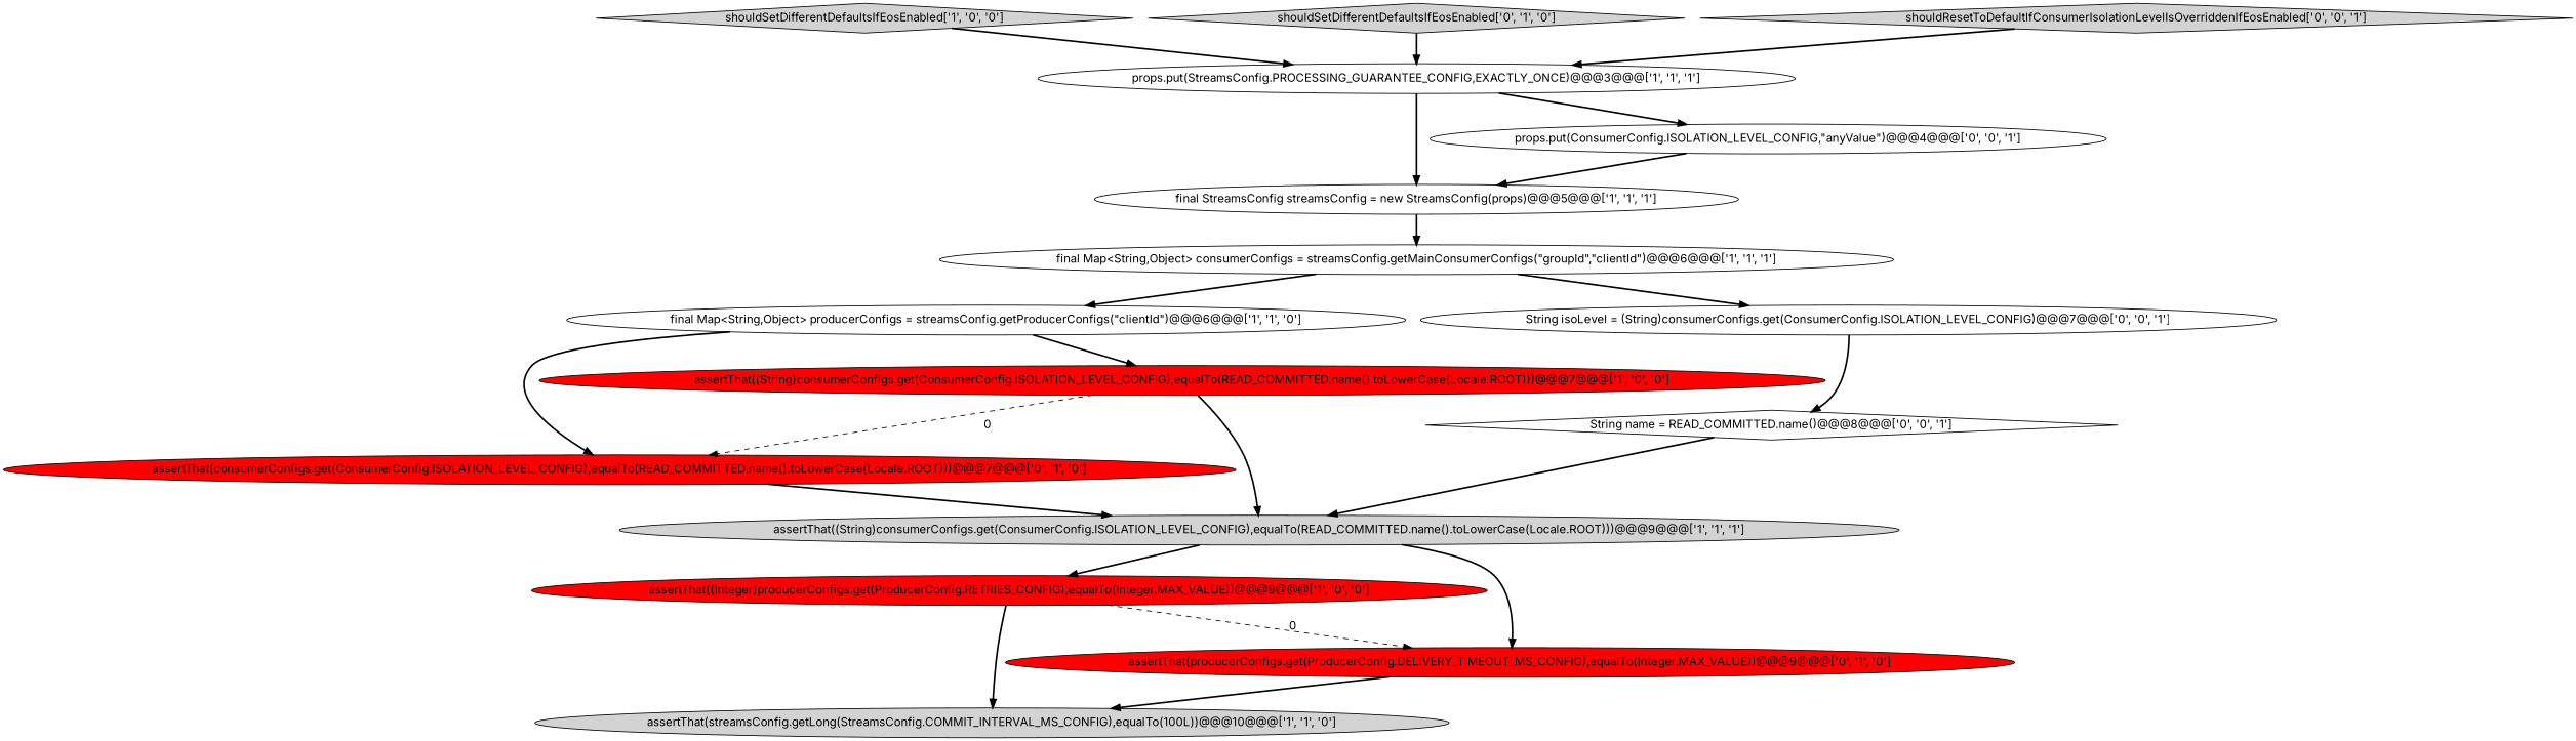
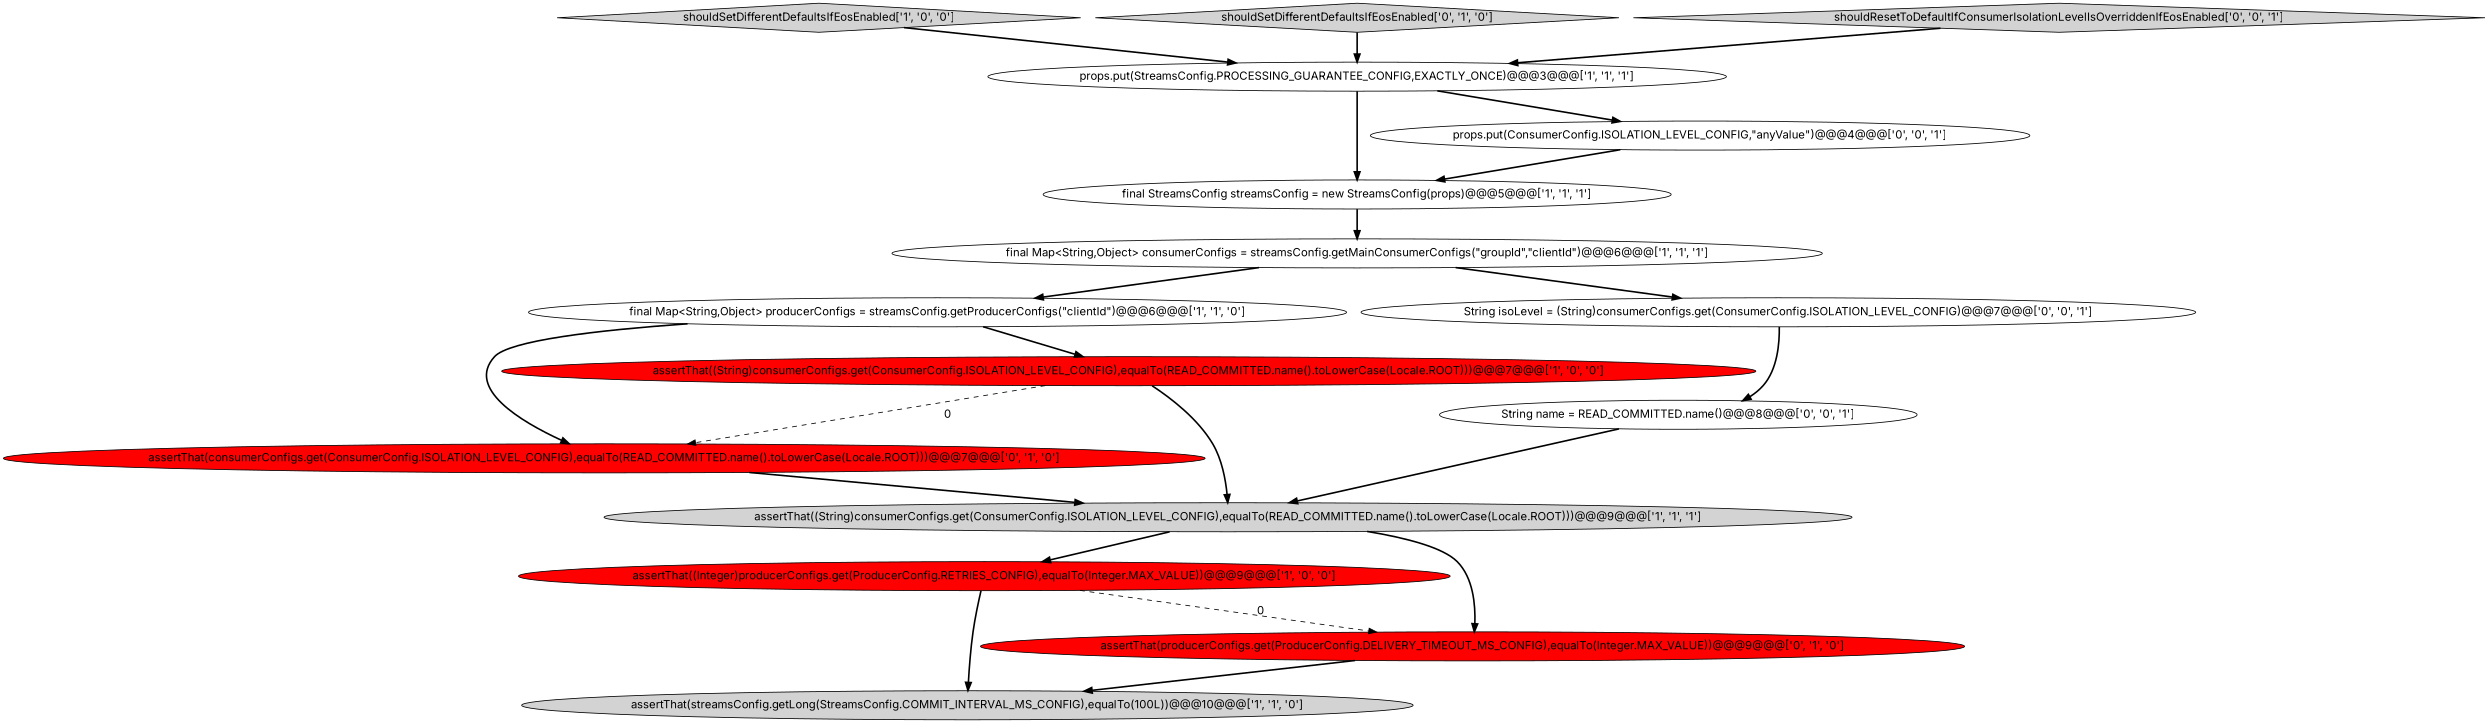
  digraph {
    fontname=Inter
    node [fillcolor=white shape=ellipse style=filled fontname=Inter]
    edge [style=bold fontname=Inter]
    n1 [label="final Map<String,Object> producerConfigs = streamsConfig.getProducerConfigs(\"clientId\")@@@6@@@['1', '1', '0']"]
    n2 [fillcolor=red label="assertThat((String)consumerConfigs.get(ConsumerConfig.ISOLATION_LEVEL_CONFIG),equalTo(READ_COMMITTED.name().toLowerCase(Locale.ROOT)))@@@7@@@['1', '0', '0']"]
    n3 [fillcolor=red label="assertThat(consumerConfigs.get(ConsumerConfig.ISOLATION_LEVEL_CONFIG),equalTo(READ_COMMITTED.name().toLowerCase(Locale.ROOT)))@@@7@@@['0', '1', '0']"]
    n4 [fillcolor=red label="assertThat((Integer)producerConfigs.get(ProducerConfig.RETRIES_CONFIG),equalTo(Integer.MAX_VALUE))@@@9@@@['1', '0', '0']"]
    n5 [fillcolor=lightgray label="assertThat(streamsConfig.getLong(StreamsConfig.COMMIT_INTERVAL_MS_CONFIG),equalTo(100L))@@@10@@@['1', '1', '0']"]
    n6 [fillcolor=red label="assertThat(producerConfigs.get(ProducerConfig.DELIVERY_TIMEOUT_MS_CONFIG),equalTo(Integer.MAX_VALUE))@@@9@@@['0', '1', '0']"]
    n7 [label="final StreamsConfig streamsConfig = new StreamsConfig(props)@@@5@@@['1', '1', '1']"]
    n8 [label="final Map<String,Object> consumerConfigs = streamsConfig.getMainConsumerConfigs(\"groupId\",\"clientId\")@@@6@@@['1', '1', '1']"]
    n9 [fillcolor=lightgray label="shouldSetDifferentDefaultsIfEosEnabled['1', '0', '0']" shape=diamond]
    n10 [label="props.put(StreamsConfig.PROCESSING_GUARANTEE_CONFIG,EXACTLY_ONCE)@@@3@@@['1', '1', '1']"]
    n11 [fillcolor=lightgray label="shouldSetDifferentDefaultsIfEosEnabled['0', '1', '0']" shape=diamond]
-   n12 [label="String name = READ_COMMITTED.name()@@@8@@@['0', '0', '1']" shape=diamond]
+   n12 [label="String name = READ_COMMITTED.name()@@@8@@@['0', '0', '1']"]
    n13 [fillcolor=lightgray label="assertThat((String)consumerConfigs.get(ConsumerConfig.ISOLATION_LEVEL_CONFIG),equalTo(READ_COMMITTED.name().toLowerCase(Locale.ROOT)))@@@9@@@['1', '1', '1']"]
    n14 [label="String isoLevel = (String)consumerConfigs.get(ConsumerConfig.ISOLATION_LEVEL_CONFIG)@@@7@@@['0', '0', '1']"]
    n15 [fillcolor=lightgray label="shouldResetToDefaultIfConsumerIsolationLevelIsOverriddenIfEosEnabled['0', '0', '1']" shape=diamond]
    n16 [label="props.put(ConsumerConfig.ISOLATION_LEVEL_CONFIG,\"anyValue\")@@@4@@@['0', '0', '1']"]
    n1 -> n2
    n1 -> n3
    n2 -> n3 [label=0 style=dashed]
    n2 -> n13
    n3 -> n13
    n4 -> n5
    n4 -> n6 [label=0 style=dashed]
    n6 -> n5
    n7 -> n8
    n8 -> n1
    n8 -> n14
    n9 -> n10
    n10 -> n7
    n10 -> n16
    n11 -> n10
    n12 -> n13
    n13 -> n4
    n13 -> n6
    n14 -> n12
    n15 -> n10
    n16 -> n7
  }
